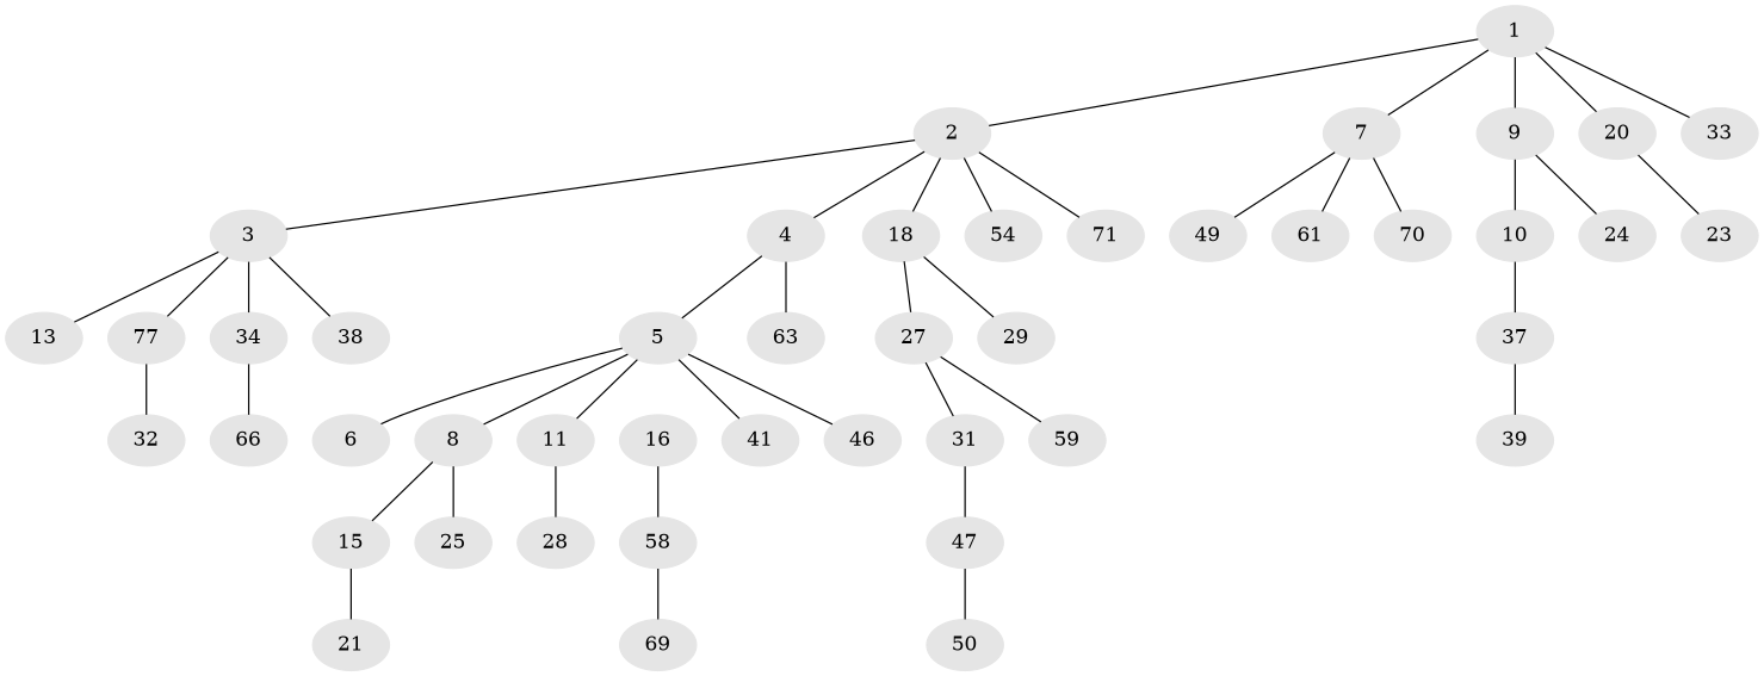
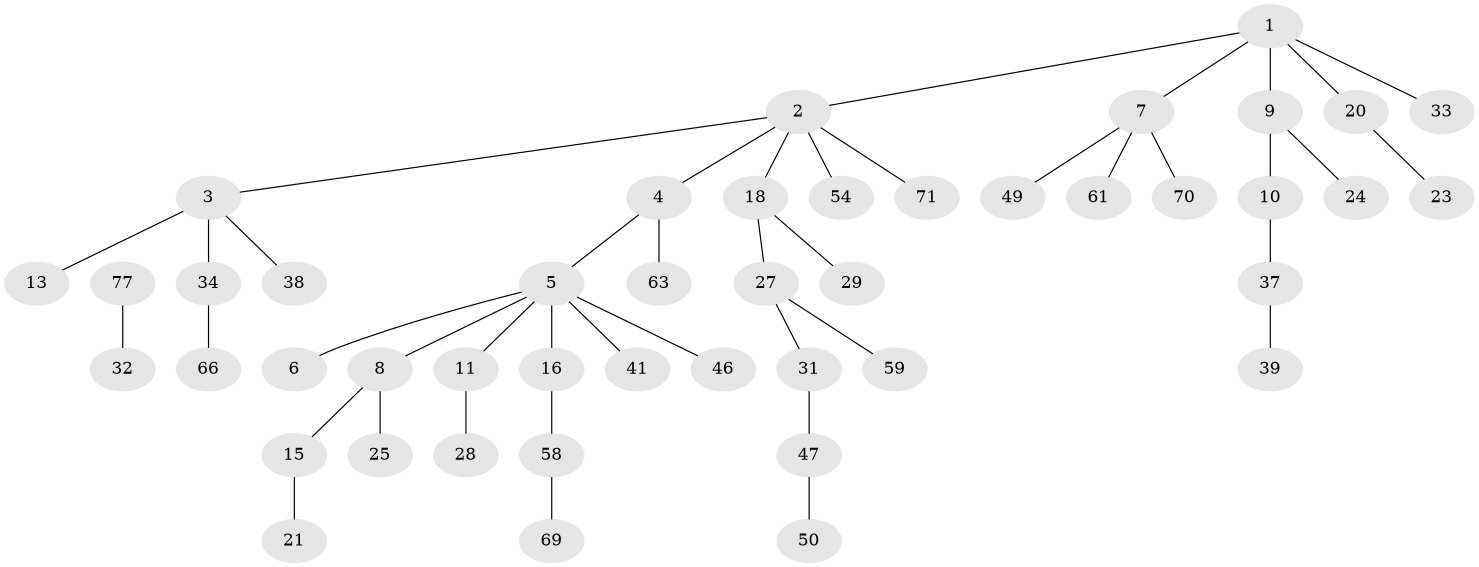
  graph {
    node [color=gray90 style=filled]
    2 [super="+22"]
    3 [super="+12"]
    4
    18
    54
    71
    1
    7 [super="+14"]
    9 [super="+64"]
    20 [super="+36"]
    33 [super="+62"]
    49
    61
    70
    10 [super="+67"]
    24
    23 [super="+48"]
    13
    n19 [label=77 super="+52"]
    34 [super="+59"]
    38
    5 [super="+19"]
    63 [super="+68"]
    27 [super="+45"]
    29
    32 [super="+65"]
    66
    6 [super="+53"]
    8
    11 [super="+51"]
    16 [super="+30"]
    41 [super="+43"]
    46
    15 [super="+40"]
    25 [super="+55"]
    28 [super="+35"]
    58
    21 [super="+42"]
    37
    39 [super="+44"]
    69
    31 [super="+60"]
    n43 [label=59]
    47
    50 [super="+56"]
    2 -- 3
    2 -- 4
    2 -- 18
    2 -- 54
    2 -- 71
    3 -- 13
-   3 -- n19
    3 -- 34
    3 -- 38
    4 -- 5
    4 -- 63
    18 -- 27
    18 -- 29
    1 -- 2
    1 -- 7
    1 -- 9
    1 -- 20
    1 -- 33
    7 -- 49
    7 -- 61
    7 -- 70
    9 -- 10
    9 -- 24
    20 -- 23
    10 -- 37
    n19 -- 32
    34 -- 66
    5 -- 6
    5 -- 8
    5 -- 11
+   5 -- 16
    5 -- 41
    5 -- 46
    27 -- 31
    27 -- n43
    8 -- 15
    8 -- 25
    11 -- 28
    16 -- 58
    15 -- 21
    58 -- 69
    37 -- 39
    31 -- 47
    47 -- 50
  }
